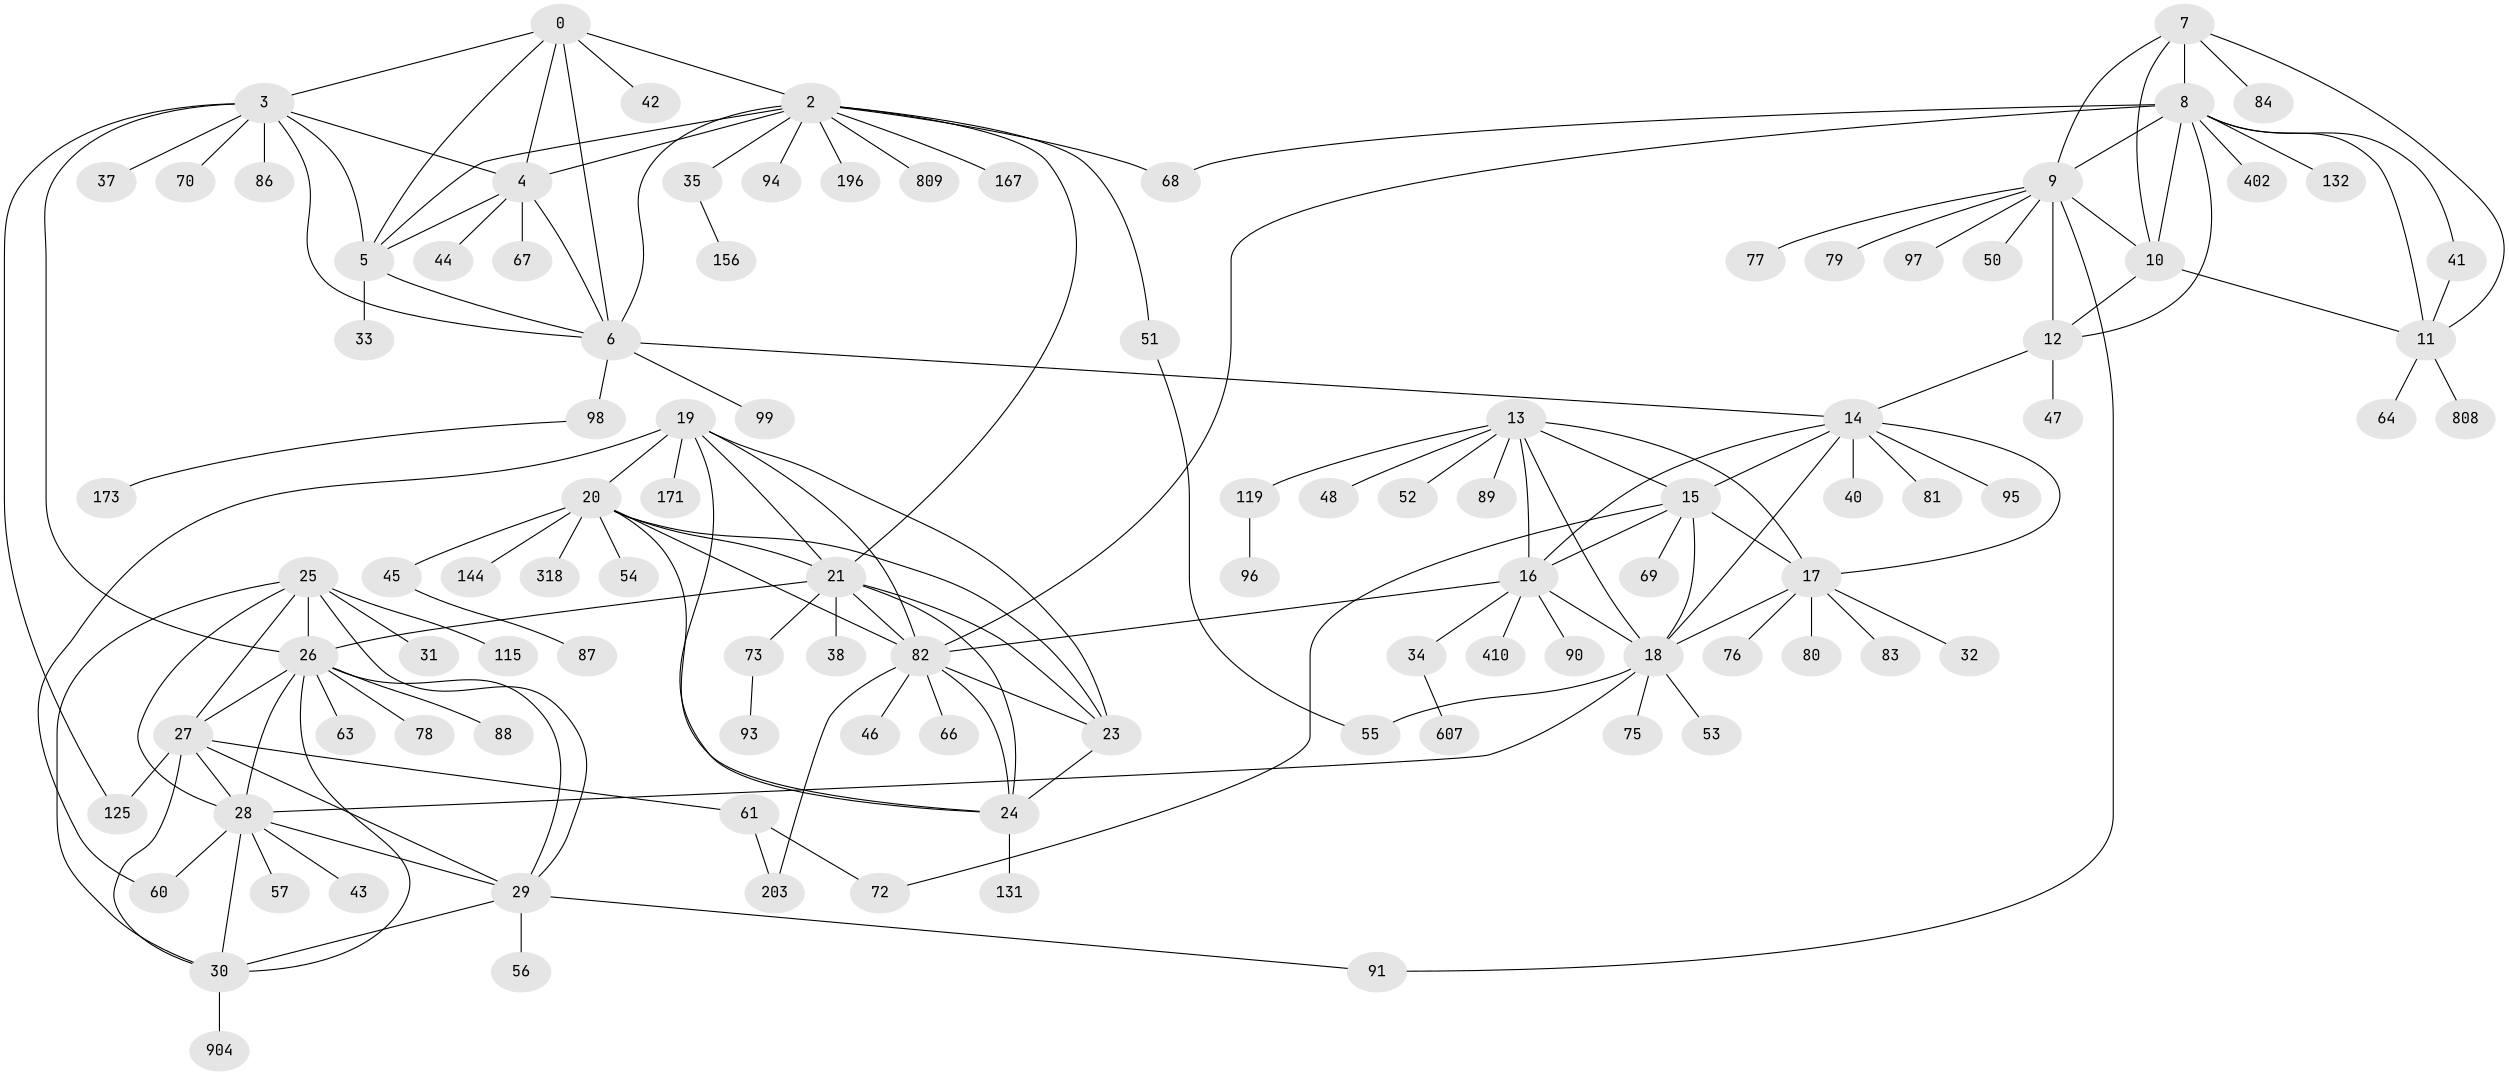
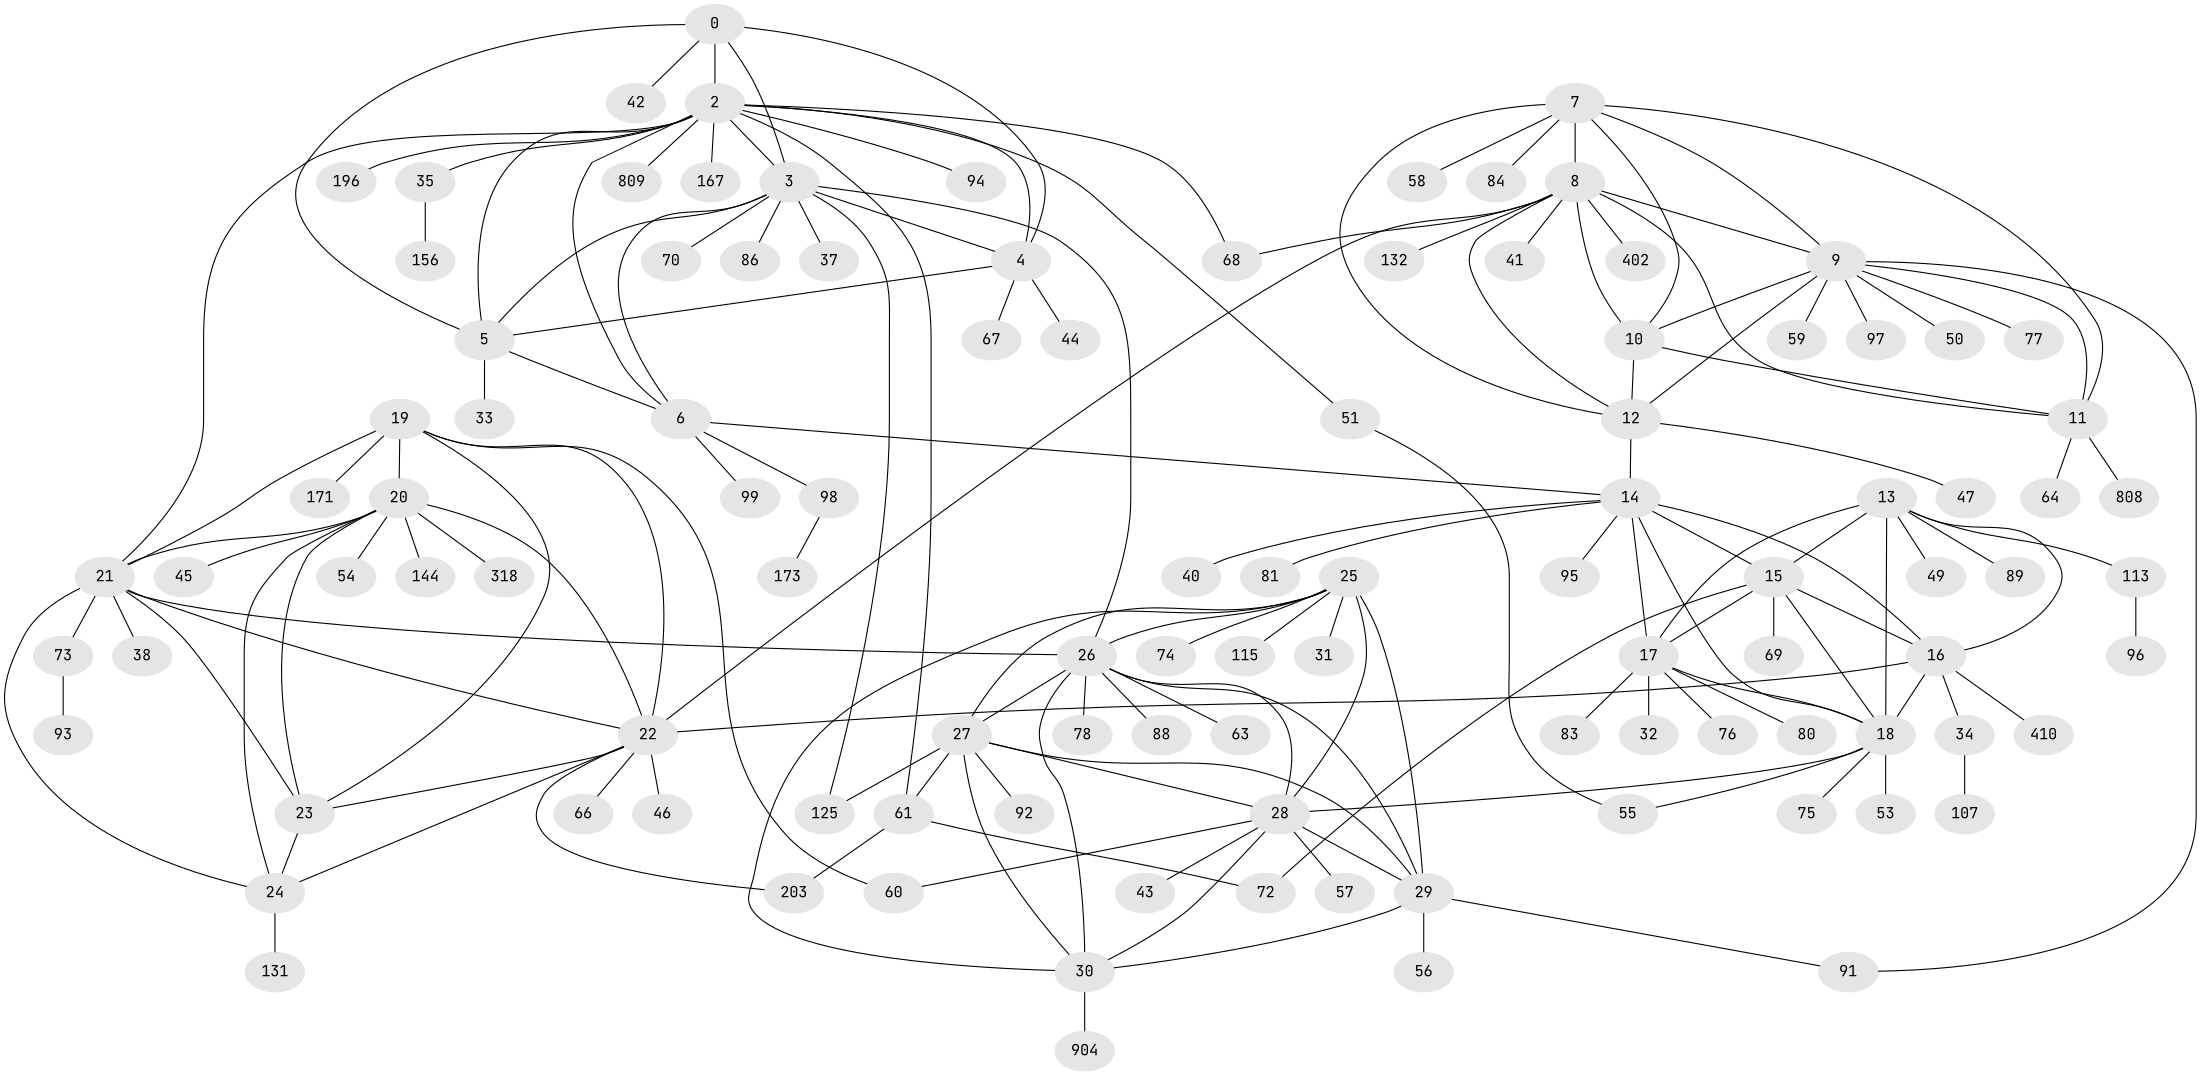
  graph {
    fontname="JetBrains Mono"
    node [color=gray90 fontname="JetBrains Mono" style=filled]
    edge [fontname="JetBrains Mono"]
    n1 [label=0]
    2
    3
    4
    5
    6
    42
    21
    35
    51
    61
    94
    n13 [label=196]
    n14 [label=809]
    n15 [label=167]
    68
    26
    37
    70
    86
    n21 [label=125]
    44
    67
    33
    14
    98
    99
    9
    10
    11
    12
    50
    77
-   79
+   79 [label=59]
    91
    97
-   22 [label=82]
+   22
    23
    24
    38
    73
    n42 [label=156]
    55
    72
    n45 [label=203]
    29
    28
    27
    30
    63
    78
    88
    15
    16
    17
    18
    40
    81
    95
    n60 [label=173]
    7
    8
+   58
    84
    41
    n66 [label=402]
    n67 [label=132]
    64
    n69 [label=808]
    47
    46
    66
    56
    13
-   49 [label=48]
-   52
+   49
    89
-   119
+   119 [label=113]
    69
    34
-   90
    n82 [label=410]
    32
    76
    80
    83
    53
    75
    96
-   107 [label=607]
+   107
    60
    43
    57
    19
    20
    n96 [label=171]
    45
    54
    n99 [label=144]
    n100 [label=318]
    n101 [label=131]
-   87
    93
    25
    31
+   74
    115
+   92
    n109 [label=904]
    n1 -- 2
    n1 -- 3
    n1 -- 4
    n1 -- 5
-   n1 -- 6
    n1 -- 42
+   2 -- 3
    2 -- 4
    2 -- 5
    2 -- 6
    2 -- 21
    2 -- 35
    2 -- 51
+   2 -- 61
    2 -- 94
    2 -- n13
    2 -- n14
    2 -- n15
    2 -- 68
    3 -- 4
    3 -- 5
    3 -- 6
    3 -- 26
    3 -- 37
    3 -- 70
    3 -- 86
    3 -- n21
    4 -- 5
-   4 -- 6
    4 -- 44
    4 -- 67
    5 -- 6
    5 -- 33
    6 -- 14
    6 -- 98
    6 -- 99
    21 -- 26
    21 -- 22
    21 -- 23
    21 -- 24
    21 -- 38
    21 -- 73
    35 -- n42
    51 -- 55
    61 -- 72
    61 -- n45
    26 -- 29
    26 -- 28
    26 -- 27
    26 -- 30
    26 -- 63
    26 -- 78
    26 -- 88
    14 -- 15
    14 -- 16
    14 -- 17
    14 -- 18
    14 -- 40
    14 -- 81
    14 -- 95
    98 -- n60
    9 -- 10
-   41 -- 11
+   9 -- 11
    9 -- 12
    9 -- 50
    9 -- 77
    9 -- 79
    9 -- 91
    9 -- 97
    10 -- 11
    10 -- 12
    11 -- 64
    11 -- n69
    12 -- 14
    12 -- 47
    22 -- 23
    22 -- 24
    22 -- n45
    22 -- 46
    22 -- 66
    23 -- 24
    24 -- n101
    73 -- 93
    29 -- 91
    29 -- 30
    29 -- 56
    28 -- 29
    28 -- 30
    28 -- 60
    28 -- 43
    28 -- 57
    27 -- 61
    27 -- n21
    27 -- 29
    27 -- 28
    27 -- 30
+   27 -- 92
    30 -- n109
    15 -- 72
    15 -- 16
    15 -- 17
    15 -- 18
    15 -- 69
    16 -- 22
    16 -- 18
    16 -- 34
-   16 -- 90
    16 -- n82
    17 -- 18
    17 -- 32
    17 -- 76
    17 -- 80
    17 -- 83
    18 -- 55
    18 -- 28
    18 -- 53
    18 -- 75
    7 -- 9
    7 -- 10
    7 -- 11
+   7 -- 12
    7 -- 8
+   7 -- 58
    7 -- 84
    8 -- 68
    8 -- 9
    8 -- 10
    8 -- 11
    8 -- 12
    8 -- 22
    8 -- 41
    8 -- n66
    8 -- n67
    13 -- 15
    13 -- 16
    13 -- 17
    13 -- 18
    13 -- 49
-   13 -- 52
    13 -- 89
    13 -- 119
    119 -- 96
    34 -- 107
    19 -- 21
    19 -- 22
    19 -- 23
-   19 -- 24
    19 -- 60
    19 -- 20
    19 -- n96
    20 -- 21
    20 -- 22
    20 -- 23
    20 -- 24
    20 -- 45
    20 -- 54
    20 -- n99
    20 -- n100
-   45 -- 87
    25 -- 26
    25 -- 29
    25 -- 28
    25 -- 27
    25 -- 30
    25 -- 31
+   25 -- 74
    25 -- 115
  }
